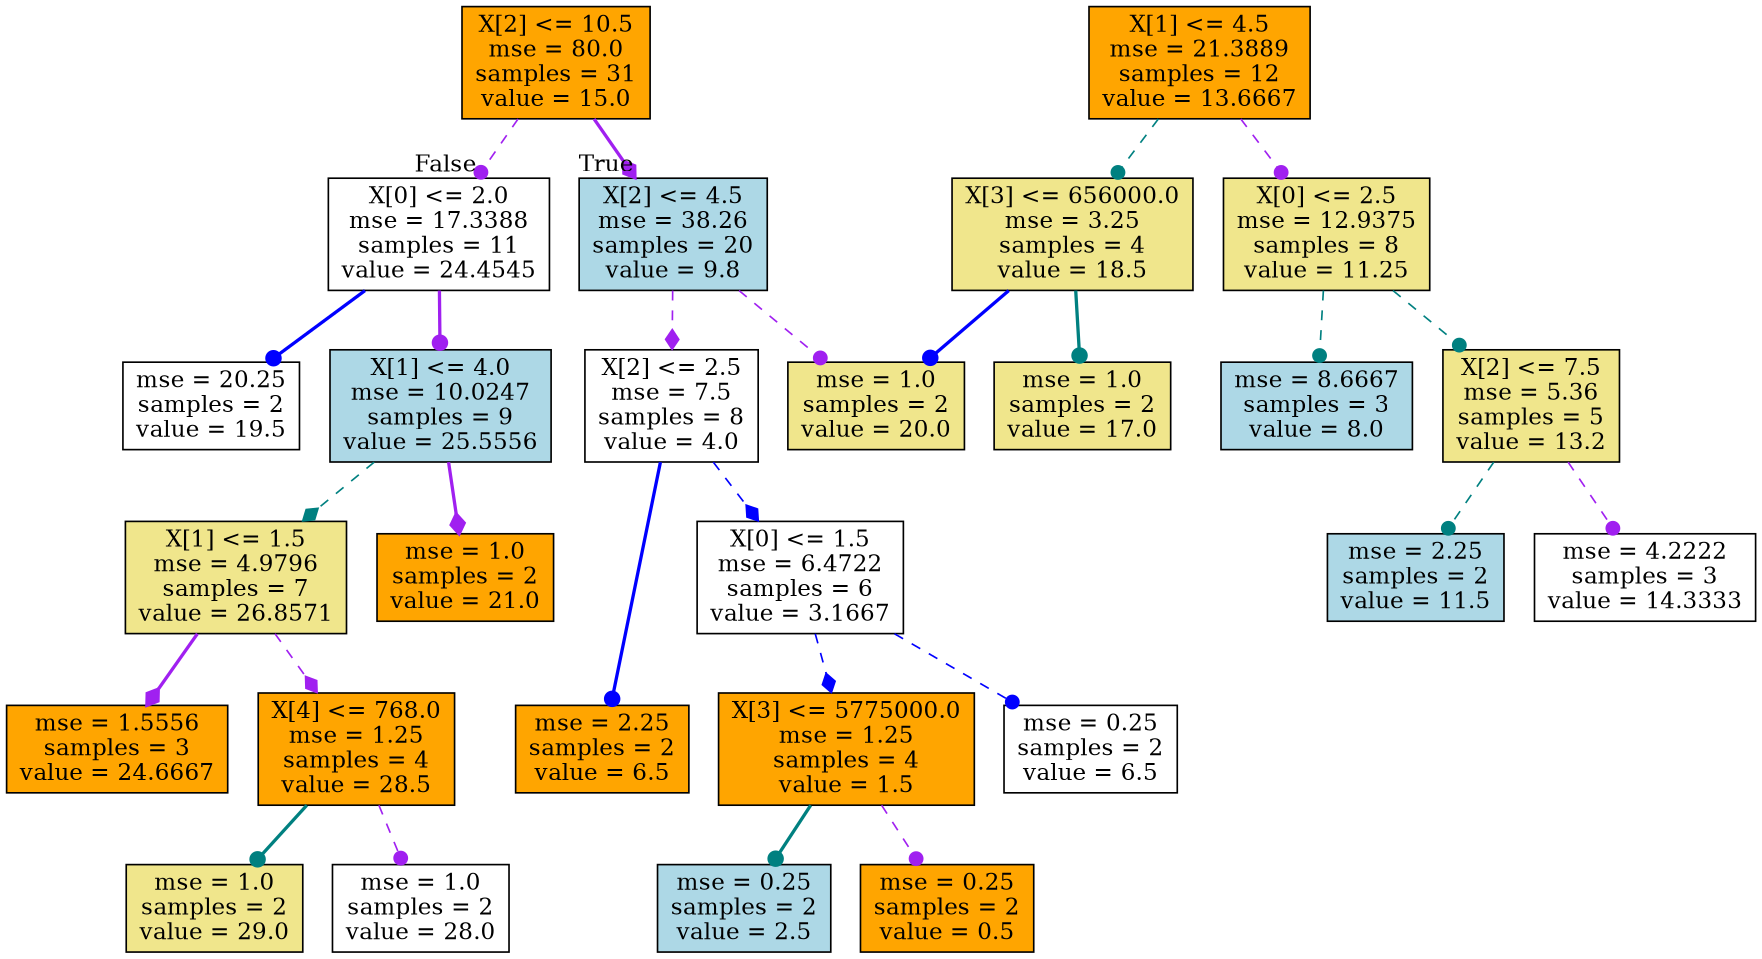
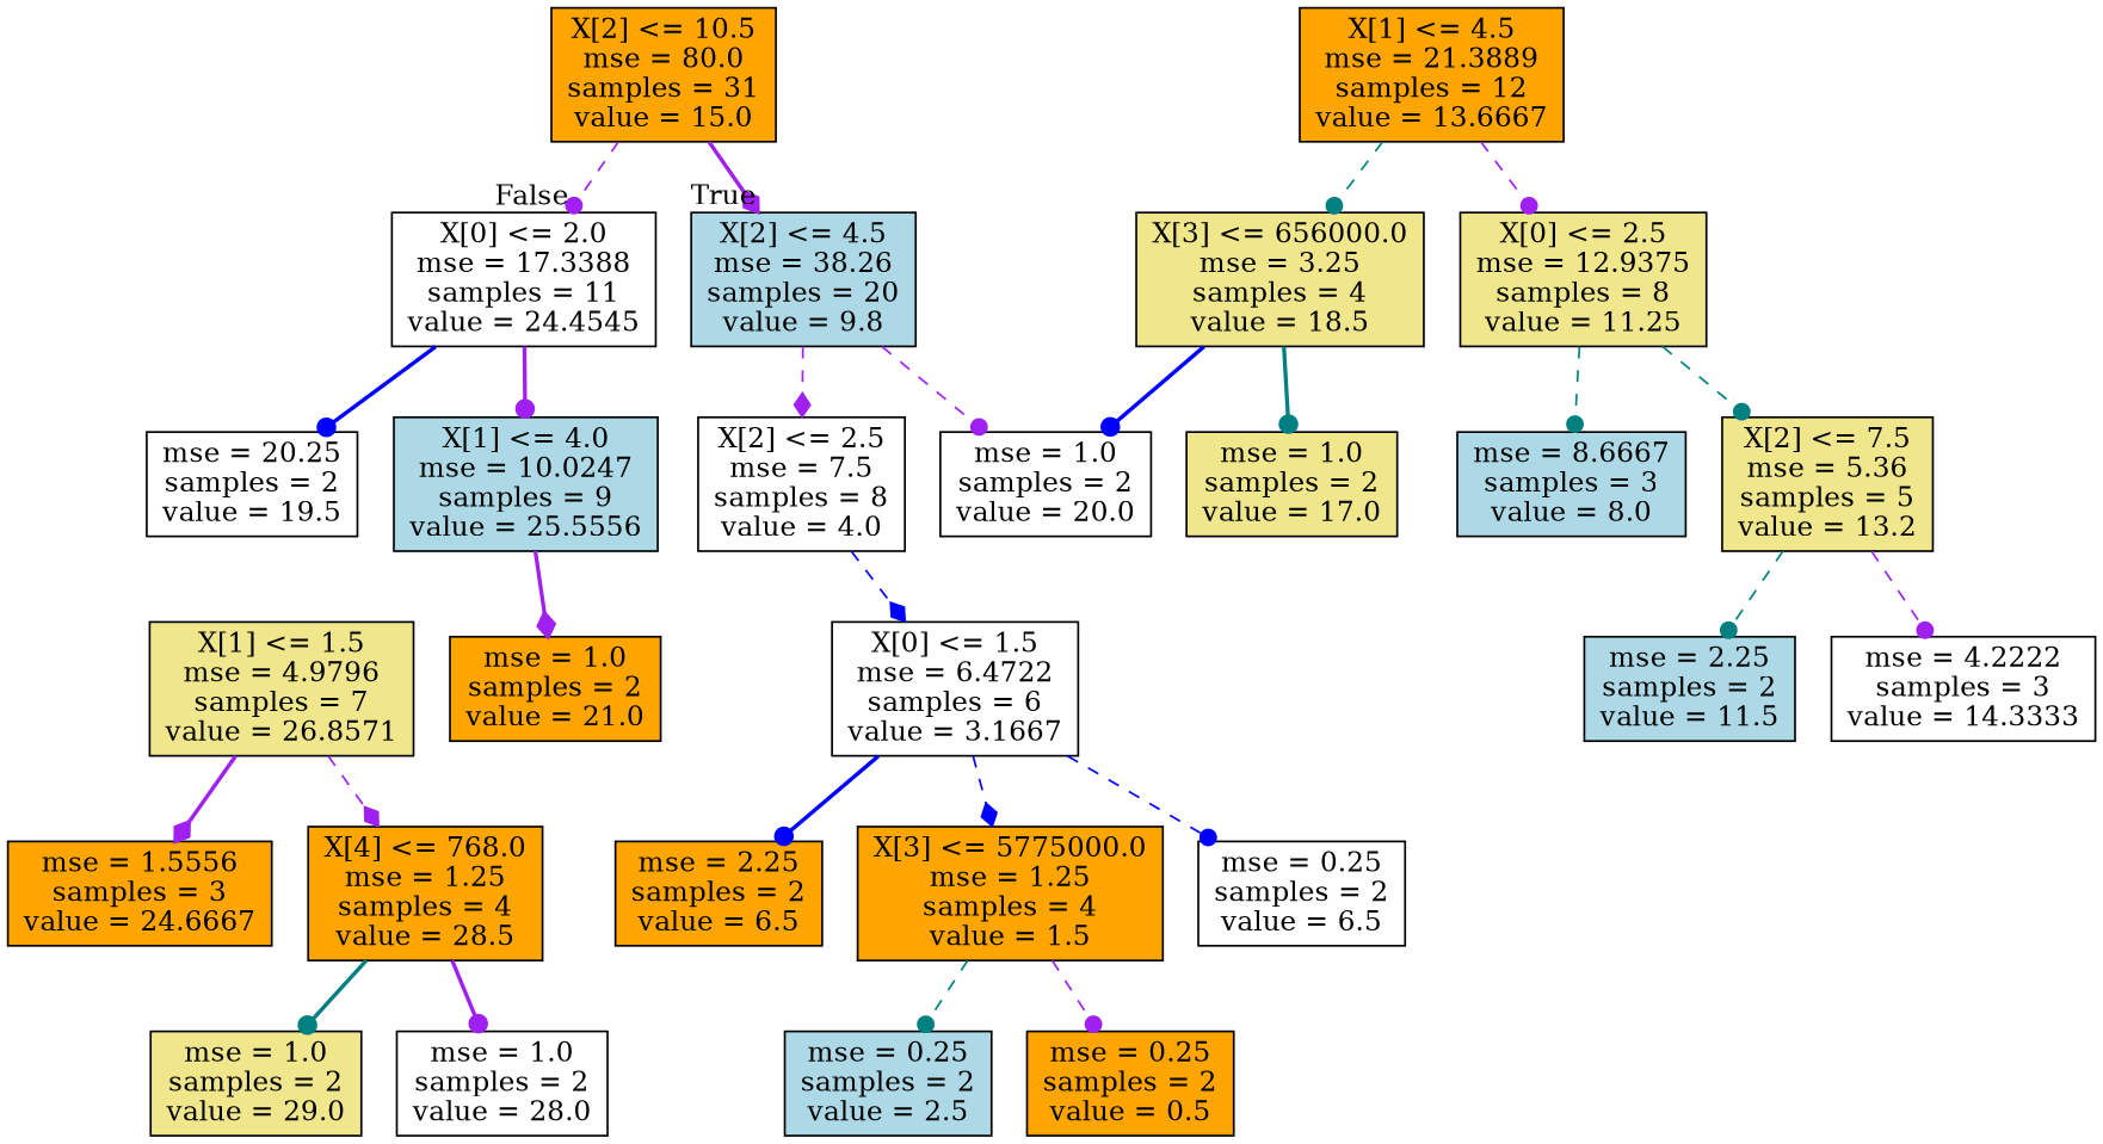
  digraph {
    node [fillcolor=orange shape=box style=filled]
    edge [arrowhead=dot color=purple style=dashed]
    n1 [label="X[2] <= 10.5\nmse = 80.0\nsamples = 31\nvalue = 15.0"]
    n2 [fillcolor=lightblue label="X[2] <= 4.5\nmse = 38.26\nsamples = 20\nvalue = 9.8"]
    n3 [fillcolor=white label="X[0] <= 2.0\nmse = 17.3388\nsamples = 11\nvalue = 24.4545"]
    n4 [fillcolor=white label="X[2] <= 2.5\nmse = 7.5\nsamples = 8\nvalue = 4.0"]
-   n5 [fillcolor=khaki label="mse = 1.0\nsamples = 2\nvalue = 20.0"]
+   n5 [fillcolor=white label="mse = 1.0\nsamples = 2\nvalue = 20.0"]
    n6 [fillcolor=lightblue label="X[1] <= 4.0\nmse = 10.0247\nsamples = 9\nvalue = 25.5556"]
    n7 [fillcolor=white label="mse = 20.25\nsamples = 2\nvalue = 19.5"]
    n8 [fillcolor=white label="X[0] <= 1.5\nmse = 6.4722\nsamples = 6\nvalue = 3.1667"]
    n9 [label="mse = 2.25\nsamples = 2\nvalue = 6.5"]
    n10 [label="X[1] <= 4.5\nmse = 21.3889\nsamples = 12\nvalue = 13.6667"]
    n11 [fillcolor=khaki label="X[0] <= 2.5\nmse = 12.9375\nsamples = 8\nvalue = 11.25"]
    n12 [fillcolor=khaki label="X[3] <= 656000.0\nmse = 3.25\nsamples = 4\nvalue = 18.5"]
    n13 [fillcolor=white label="mse = 0.25\nsamples = 2\nvalue = 6.5"]
    n14 [label="X[3] <= 5775000.0\nmse = 1.25\nsamples = 4\nvalue = 1.5"]
    n15 [fillcolor=lightblue label="mse = 0.25\nsamples = 2\nvalue = 2.5"]
    n16 [label="mse = 0.25\nsamples = 2\nvalue = 0.5"]
    n17 [fillcolor=khaki label="X[2] <= 7.5\nmse = 5.36\nsamples = 5\nvalue = 13.2"]
    n18 [fillcolor=lightblue label="mse = 8.6667\nsamples = 3\nvalue = 8.0"]
    n19 [fillcolor=khaki label="mse = 1.0\nsamples = 2\nvalue = 17.0"]
    n20 [fillcolor=lightblue label="mse = 2.25\nsamples = 2\nvalue = 11.5"]
    n21 [fillcolor=white label="mse = 4.2222\nsamples = 3\nvalue = 14.3333"]
    n22 [fillcolor=khaki label="X[1] <= 1.5\nmse = 4.9796\nsamples = 7\nvalue = 26.8571"]
    n23 [label="mse = 1.0\nsamples = 2\nvalue = 21.0"]
    n24 [label="mse = 1.5556\nsamples = 3\nvalue = 24.6667"]
    n25 [label="X[4] <= 768.0\nmse = 1.25\nsamples = 4\nvalue = 28.5"]
    n26 [fillcolor=khaki label="mse = 1.0\nsamples = 2\nvalue = 29.0"]
    n27 [fillcolor=white label="mse = 1.0\nsamples = 2\nvalue = 28.0"]
    n1 -> n2 [arrowhead=diamond headlabel=True labelangle=45 labeldistance=2.5 style=bold]
    n1 -> n3 [headlabel=False labelangle=-45 labeldistance=2.5]
    n2 -> n4 [arrowhead=diamond]
    n2 -> n5
    n3 -> n6 [style=bold]
    n3 -> n7 [color=blue style=bold]
    n4 -> n8 [arrowhead=diamond color=blue]
-   n4 -> n9 [color=blue style=bold]
-   n6 -> n22 [arrowhead=diamond color=teal]
+   n8 -> n9 [color=blue style=bold]
    n6 -> n23 [arrowhead=diamond style=bold]
    n8 -> n13 [color=blue]
    n8 -> n14 [arrowhead=diamond color=blue]
    n10 -> n11
    n10 -> n12 [color=teal]
    n11 -> n17 [color=teal]
    n11 -> n18 [color=teal]
    n12 -> n5 [color=blue style=bold]
    n12 -> n19 [color=teal style=bold]
-   n14 -> n15 [color=teal style=bold]
+   n14 -> n15 [color=teal]
    n14 -> n16
    n17 -> n20 [color=teal]
    n17 -> n21
    n22 -> n24 [arrowhead=diamond style=bold]
    n22 -> n25 [arrowhead=diamond]
    n25 -> n26 [color=teal style=bold]
-   n25 -> n27
+   n25 -> n27 [style=bold]
  }
